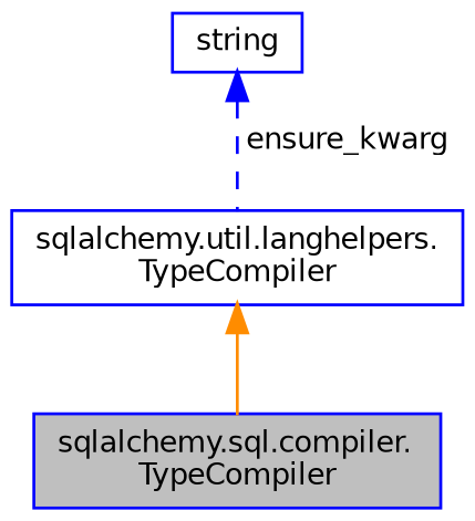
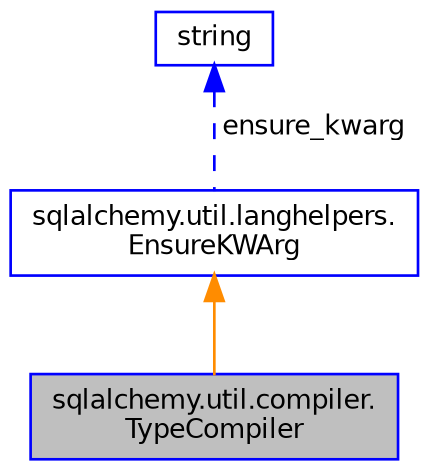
  digraph {
    node [color=blue fillcolor=white fontname=Helvetica fontsize=10 shape=record style=filled]
    edge [dir=back fontname=Helvetica fontsize=10 labelfontname=Helvetica labelfontsize=10]
-   n1 [fillcolor=grey75 fontcolor=black height=0.2 label="sqlalchemy.sql.compiler.\lTypeCompiler" width=0.4]
-   n2 [height=0.2 label="sqlalchemy.util.langhelpers.\lTypeCompiler" width=0.4]
+   n1 [fillcolor=grey75 fontcolor=black height=0.2 label="sqlalchemy.util.compiler.\lTypeCompiler" width=0.4]
+   n2 [height=0.2 label="sqlalchemy.util.langhelpers.\lEnsureKWArg" width=0.4]
    n3 [height=0.2 label=string width=0.4]
    n2 -> n1 [color=darkorange style=solid]
    n3 -> n2 [color=blue label=" ensure_kwarg" style=dashed]
  }
